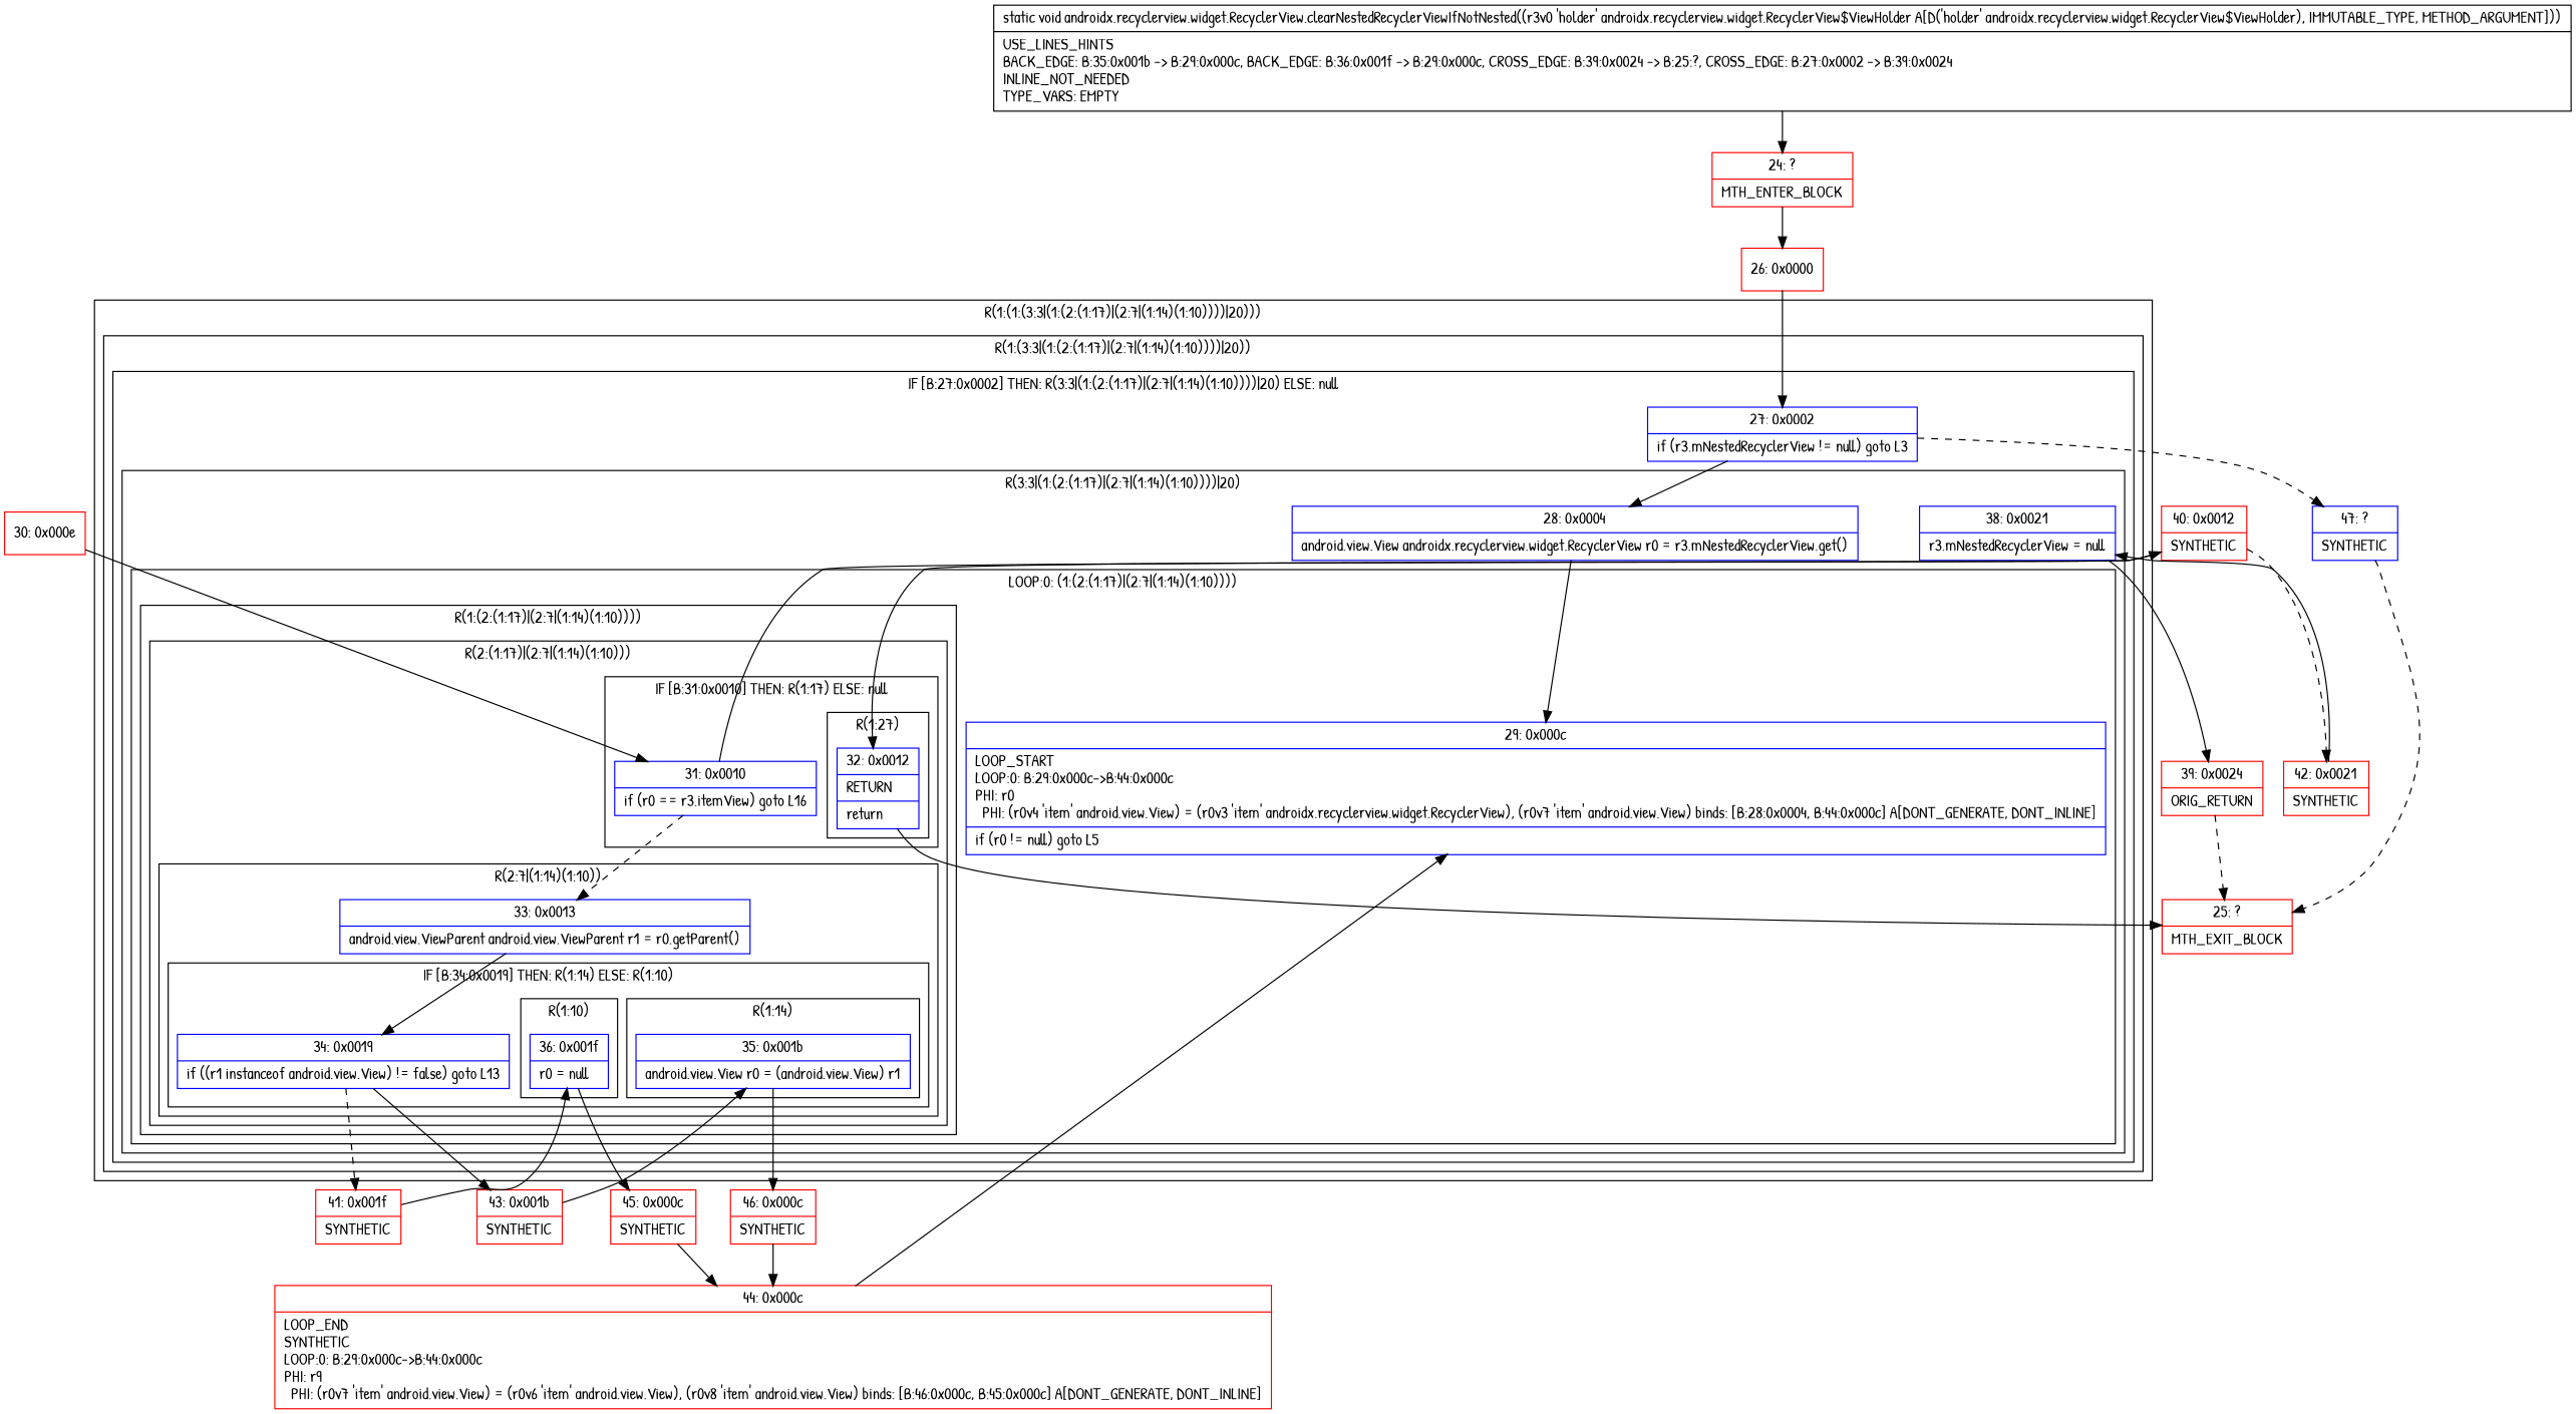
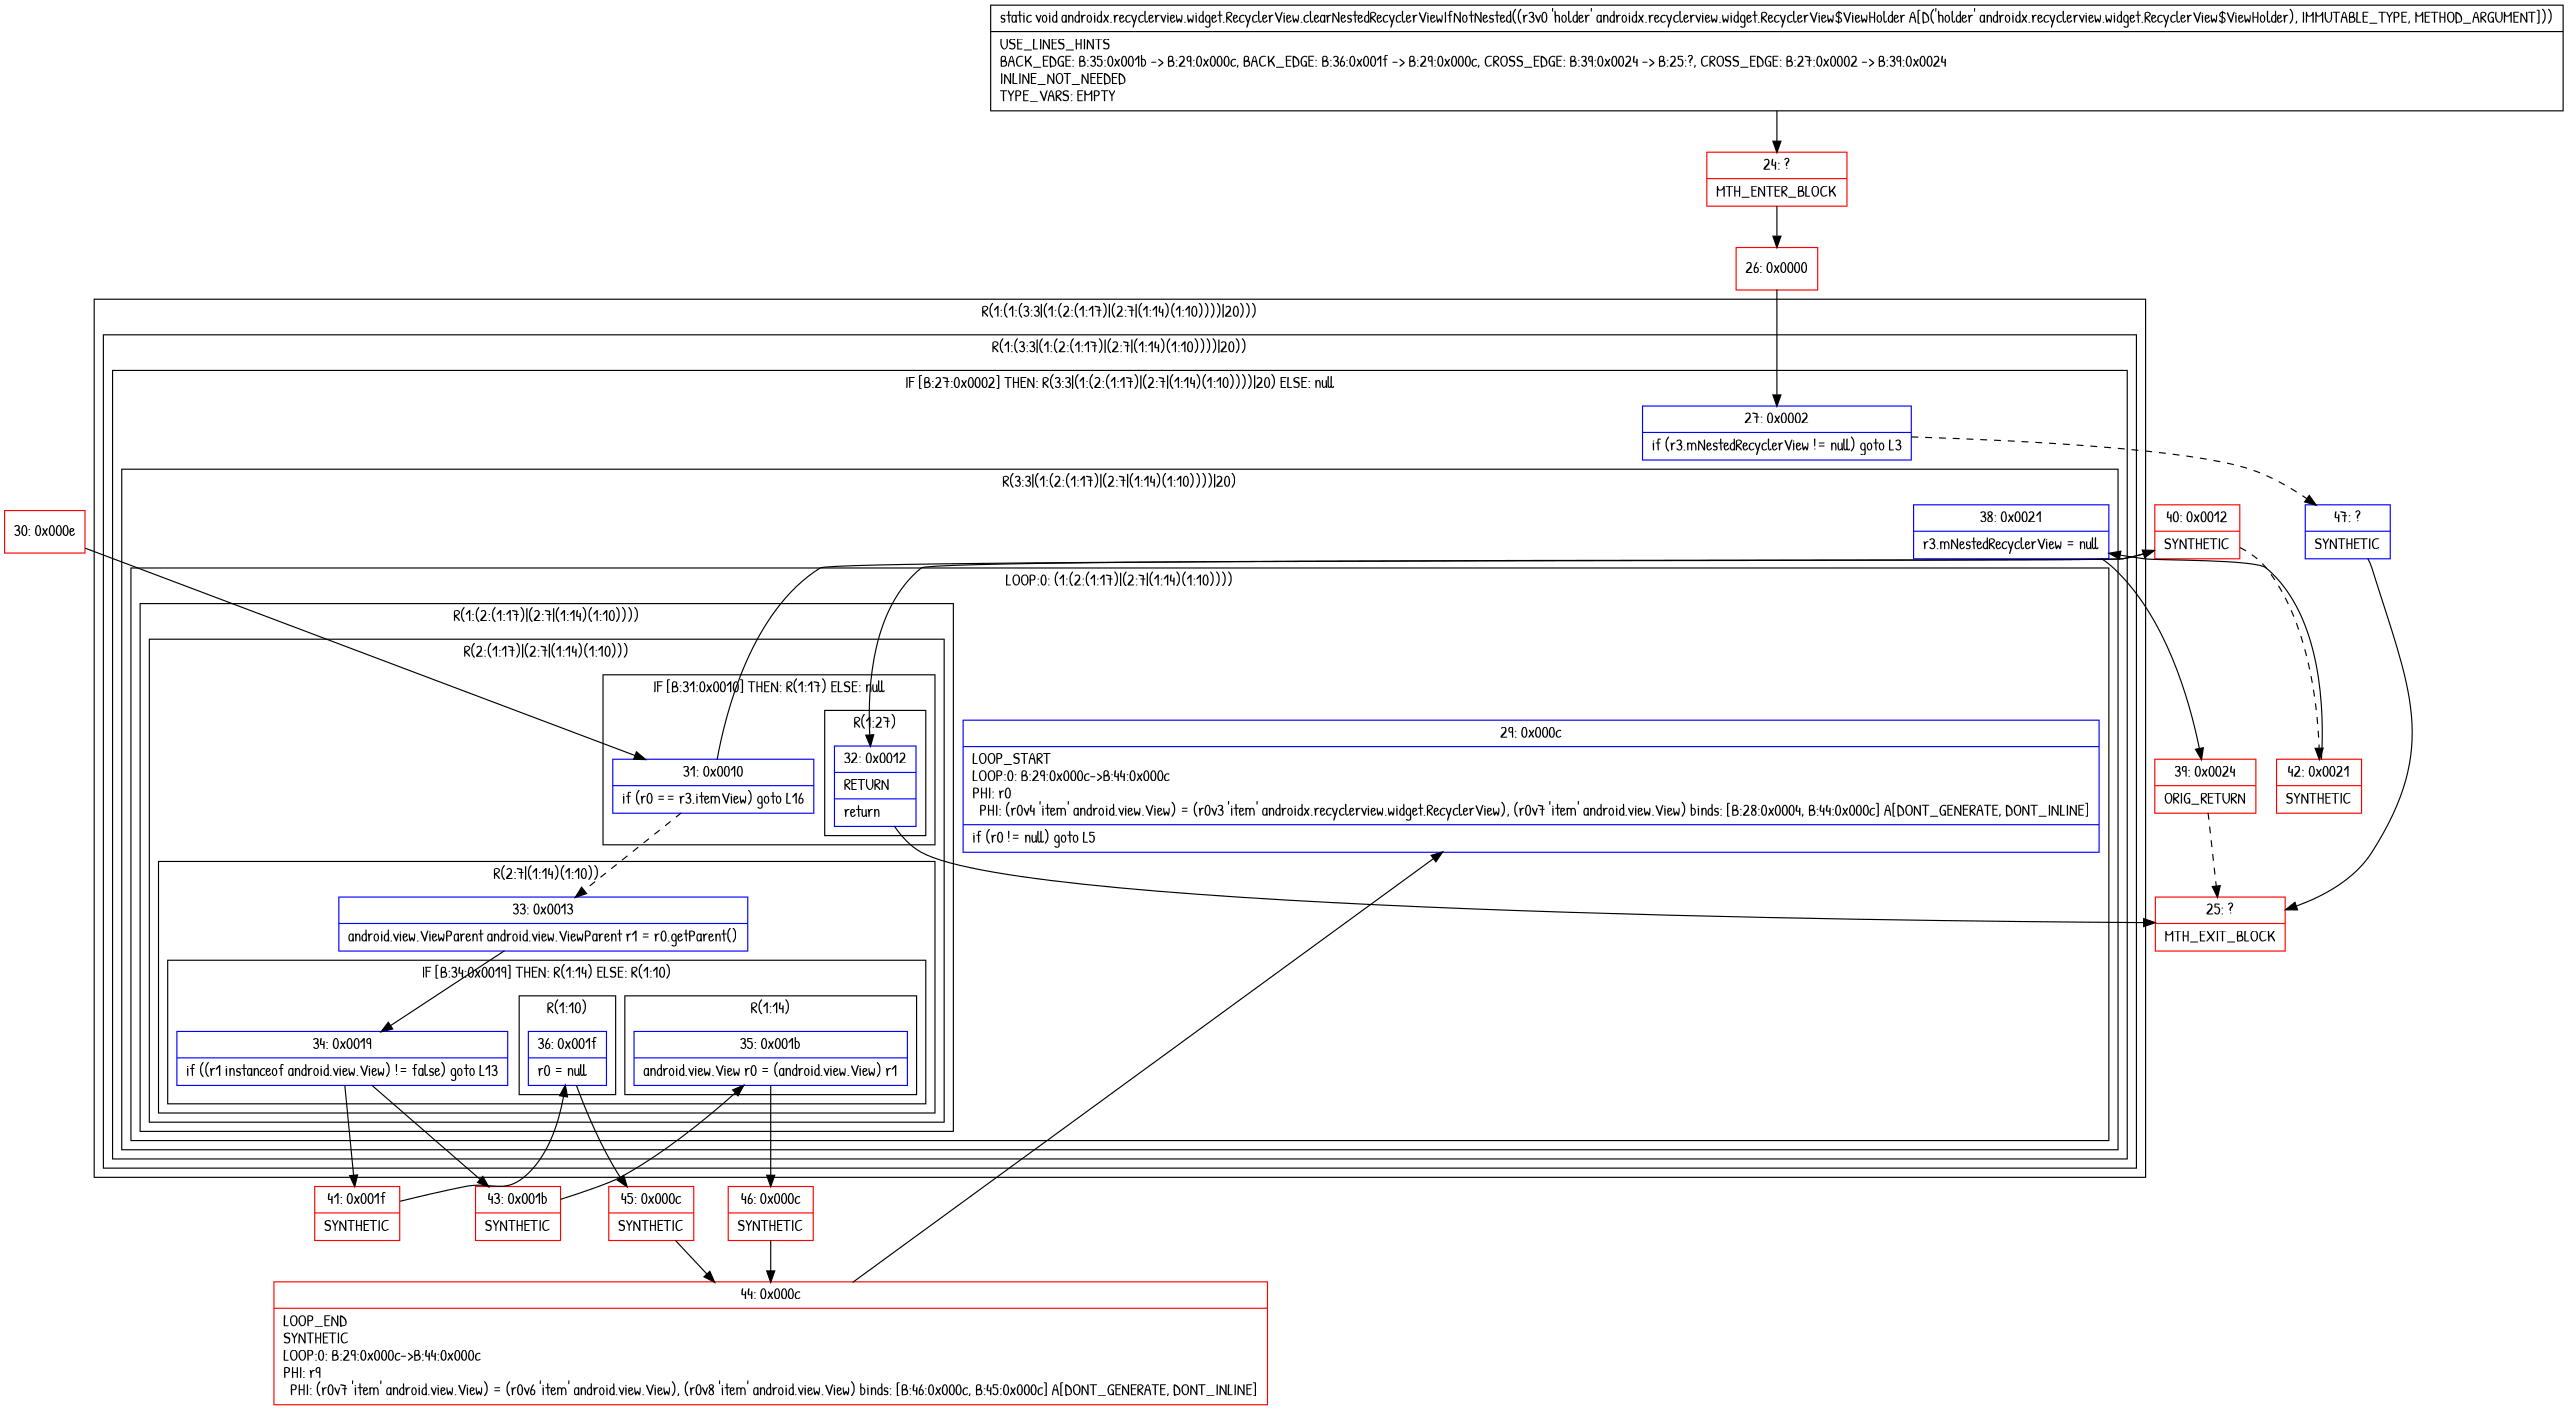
  digraph {
    fontname="Patrick Hand"
    node [color=red fontname="Patrick Hand" shape=record]
    edge [fontname="Patrick Hand"]
    n1 [color=blue label="{32\:\ 0x0012|RETURN\l|return\l}"]
    n2 [color=blue label="{31\:\ 0x0010|if (r0 == r3.itemView) goto L16\l}"]
    n3 [color=blue label="{35\:\ 0x001b|android.view.View r0 = (android.view.View) r1\l}"]
    n4 [color=blue label="{36\:\ 0x001f|r0 = null\l}"]
    n5 [color=blue label="{34\:\ 0x0019|if ((r1 instanceof android.view.View) != false) goto L13\l}"]
    n6 [color=blue label="{33\:\ 0x0013|android.view.ViewParent android.view.ViewParent r1 = r0.getParent()\l}"]
    n7 [color=blue label="{29\:\ 0x000c|LOOP_START\lLOOP:0: B:29:0x000c\-\>B:44:0x000c\lPHI: r0 \l  PHI: (r0v4 'item' android.view.View) = (r0v3 'item' androidx.recyclerview.widget.RecyclerView), (r0v7 'item' android.view.View) binds: [B:28:0x0004, B:44:0x000c] A[DONT_GENERATE, DONT_INLINE]\l|if (r0 != null) goto L5\l}"]
-   n8 [color=blue label="{28\:\ 0x0004|android.view.View androidx.recyclerview.widget.RecyclerView r0 = r3.mNestedRecyclerView.get()\l}"]
    n9 [color=blue label="{38\:\ 0x0021|r3.mNestedRecyclerView = null\l}"]
    n10 [color=blue label="{27\:\ 0x0002|if (r3.mNestedRecyclerView != null) goto L3\l}"]
    n11 [label="{25\:\ ?|MTH_EXIT_BLOCK\l}"]
    n12 [label="{40\:\ 0x0012|SYNTHETIC\l}"]
    n13 [label="{46\:\ 0x000c|SYNTHETIC\l}"]
    n14 [label="{45\:\ 0x000c|SYNTHETIC\l}"]
    n15 [label="{41\:\ 0x001f|SYNTHETIC\l}"]
    n16 [label="{43\:\ 0x001b|SYNTHETIC\l}"]
    n17 [label="{39\:\ 0x0024|ORIG_RETURN\l}"]
    n18 [color=blue label="{47\:\ ?|SYNTHETIC\l}"]
    n19 [label="{30\:\ 0x000e}"]
    n20 [label="{42\:\ 0x0021|SYNTHETIC\l}"]
    n21 [label="{44\:\ 0x000c|LOOP_END\lSYNTHETIC\lLOOP:0: B:29:0x000c\-\>B:44:0x000c\lPHI: r9 \l  PHI: (r0v7 'item' android.view.View) = (r0v6 'item' android.view.View), (r0v8 'item' android.view.View) binds: [B:46:0x000c, B:45:0x000c] A[DONT_GENERATE, DONT_INLINE]\l}"]
    n22 [label="{24\:\ ?|MTH_ENTER_BLOCK\l}"]
    n23 [label="{26\:\ 0x0000}"]
    n24 [label="{static void androidx.recyclerview.widget.RecyclerView.clearNestedRecyclerViewIfNotNested((r3v0 'holder' androidx.recyclerview.widget.RecyclerView$ViewHolder A[D('holder' androidx.recyclerview.widget.RecyclerView$ViewHolder), IMMUTABLE_TYPE, METHOD_ARGUMENT]))  | USE_LINES_HINTS\lBACK_EDGE: B:35:0x001b \-\> B:29:0x000c, BACK_EDGE: B:36:0x001f \-\> B:29:0x000c, CROSS_EDGE: B:39:0x0024 \-\> B:25:?, CROSS_EDGE: B:27:0x0002 \-\> B:39:0x0024\lINLINE_NOT_NEEDED\lTYPE_VARS: EMPTY\l}" color=""]
    subgraph cluster_1 {
      label="R(1:(1:(3:3|(1:(2:(1:17)|(2:7|(1:14)(1:10))))|20)))"
      subgraph cluster_2 {
        label="R(1:(3:3|(1:(2:(1:17)|(2:7|(1:14)(1:10))))|20))"
        subgraph cluster_3 {
          label="IF [B:27:0x0002] THEN: R(3:3|(1:(2:(1:17)|(2:7|(1:14)(1:10))))|20) ELSE: null"
          n10
          subgraph cluster_4 {
            label="R(3:3|(1:(2:(1:17)|(2:7|(1:14)(1:10))))|20)"
-           n8
            n9
            subgraph cluster_5 {
              label="LOOP:0: (1:(2:(1:17)|(2:7|(1:14)(1:10))))"
              n7
              subgraph cluster_6 {
                label="R(1:(2:(1:17)|(2:7|(1:14)(1:10))))"
                subgraph cluster_7 {
                  label="R(2:(1:17)|(2:7|(1:14)(1:10)))"
                  subgraph cluster_8 {
                    label="IF [B:31:0x0010] THEN: R(1:17) ELSE: null"
                    n2
                    subgraph cluster_9 {
                      label="R(1:27)"
                      n1
                    }
                  }
                  subgraph cluster_10 {
                    label="R(2:7|(1:14)(1:10))"
                    n6
                    subgraph cluster_11 {
                      label="IF [B:34:0x0019] THEN: R(1:14) ELSE: R(1:10)"
                      n5
                      subgraph cluster_12 {
                        label="R(1:14)"
                        n3
                      }
                      subgraph cluster_13 {
                        label="R(1:10)"
                        n4
                      }
                    }
                  }
                }
              }
            }
          }
        }
      }
    }
    n1 -> n11
    n2 -> n6 [style=dashed]
    n2 -> n12
    n3 -> n13
    n4 -> n14
-   n5 -> n15 [style=dashed]
+   n5 -> n15 [style=solid]
    n5 -> n16
    n6 -> n5
-   n8 -> n7
    n9 -> n17
-   n10 -> n8
    n10 -> n18 [style=dashed]
    n12 -> n1
    n12 -> n20 [style=dashed]
    n13 -> n21
    n14 -> n21
    n15 -> n4
    n16 -> n3
    n17 -> n11 [style=dashed]
-   n18 -> n11 [style=dashed]
+   n18 -> n11
    n19 -> n2
    n20 -> n9
    n21 -> n7
    n22 -> n23
    n23 -> n10
    n24 -> n22
  }
